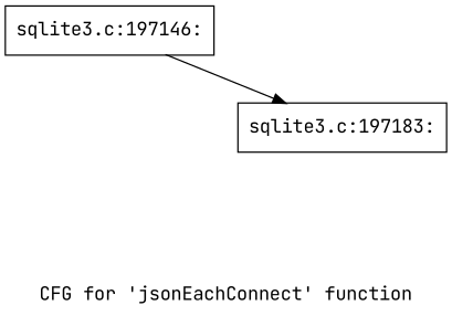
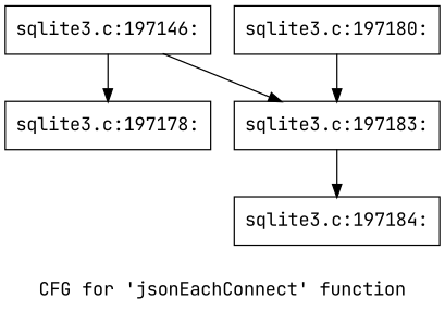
  digraph {
    fontname="JetBrains Mono"
    label="CFG for 'jsonEachConnect' function"
    node [fontname="JetBrains Mono" shape=record]
    edge [fontname="JetBrains Mono"]
    n1 [label="{sqlite3.c:197146:}"]
+   n2 [label="{sqlite3.c:197178:}"]
    n3 [label="{sqlite3.c:197183:}"]
+   n4 [label="{sqlite3.c:197184:}"]
+   n5 [label="{sqlite3.c:197180:}"]
+   n1 -> n2
    n1 -> n3
+   n3 -> n4
+   n5 -> n3
  }
